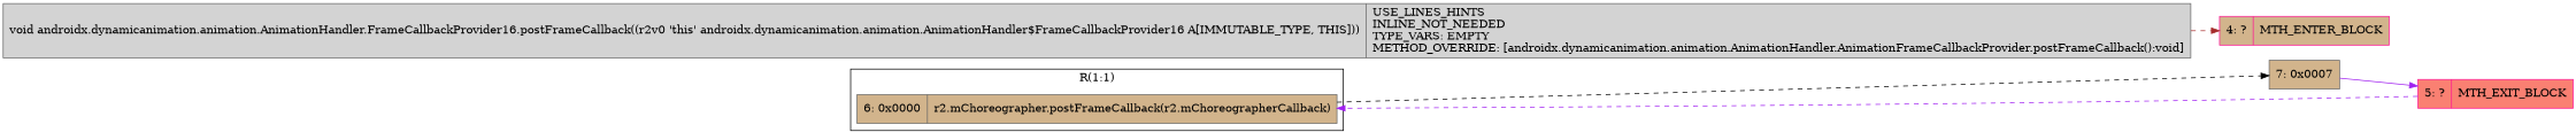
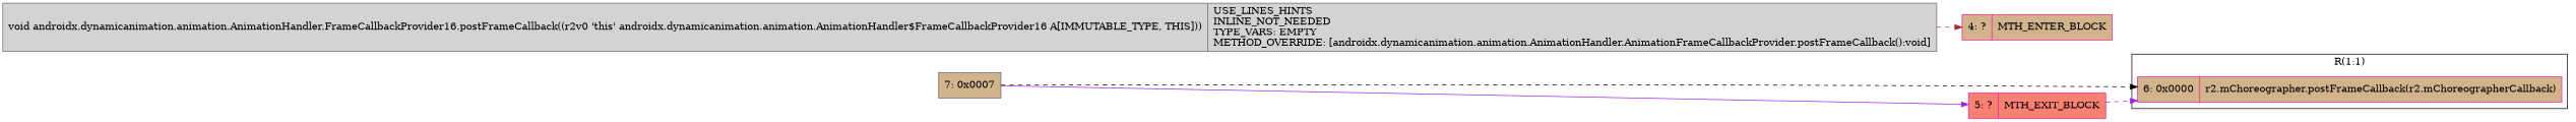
  digraph {
    rankdir=LR
    node [color=deeppink fillcolor=tan shape=record style=filled]
    edge [color=purple style=dashed]
-   n1 [color=gray40 label="{6\:\ 0x0000|r2.mChoreographer.postFrameCallback(r2.mChoreographerCallback)\l}"]
+   n1 [label="{6\:\ 0x0000|r2.mChoreographer.postFrameCallback(r2.mChoreographerCallback)\l}"]
    n2 [color=gray40 label="{7\:\ 0x0007}"]
    n3 [fillcolor=salmon label="{5\:\ ?|MTH_EXIT_BLOCK\l}"]
    n4 [label="{4\:\ ?|MTH_ENTER_BLOCK\l}"]
    n5 [color=gray40 fillcolor=lightgrey label="{void androidx.dynamicanimation.animation.AnimationHandler.FrameCallbackProvider16.postFrameCallback((r2v0 'this' androidx.dynamicanimation.animation.AnimationHandler$FrameCallbackProvider16 A[IMMUTABLE_TYPE, THIS]))  | USE_LINES_HINTS\lINLINE_NOT_NEEDED\lTYPE_VARS: EMPTY\lMETHOD_OVERRIDE: [androidx.dynamicanimation.animation.AnimationHandler.AnimationFrameCallbackProvider.postFrameCallback():void]\l}"]
    subgraph cluster_1 {
      label="R(1:1)"
      n1
    }
-   n1 -> n2 [color=black]
+   n2 -> n1 [color=black]
    n2 -> n3 [style=solid]
    n3 -> n1
    n5 -> n4 [color=brown]
  }
